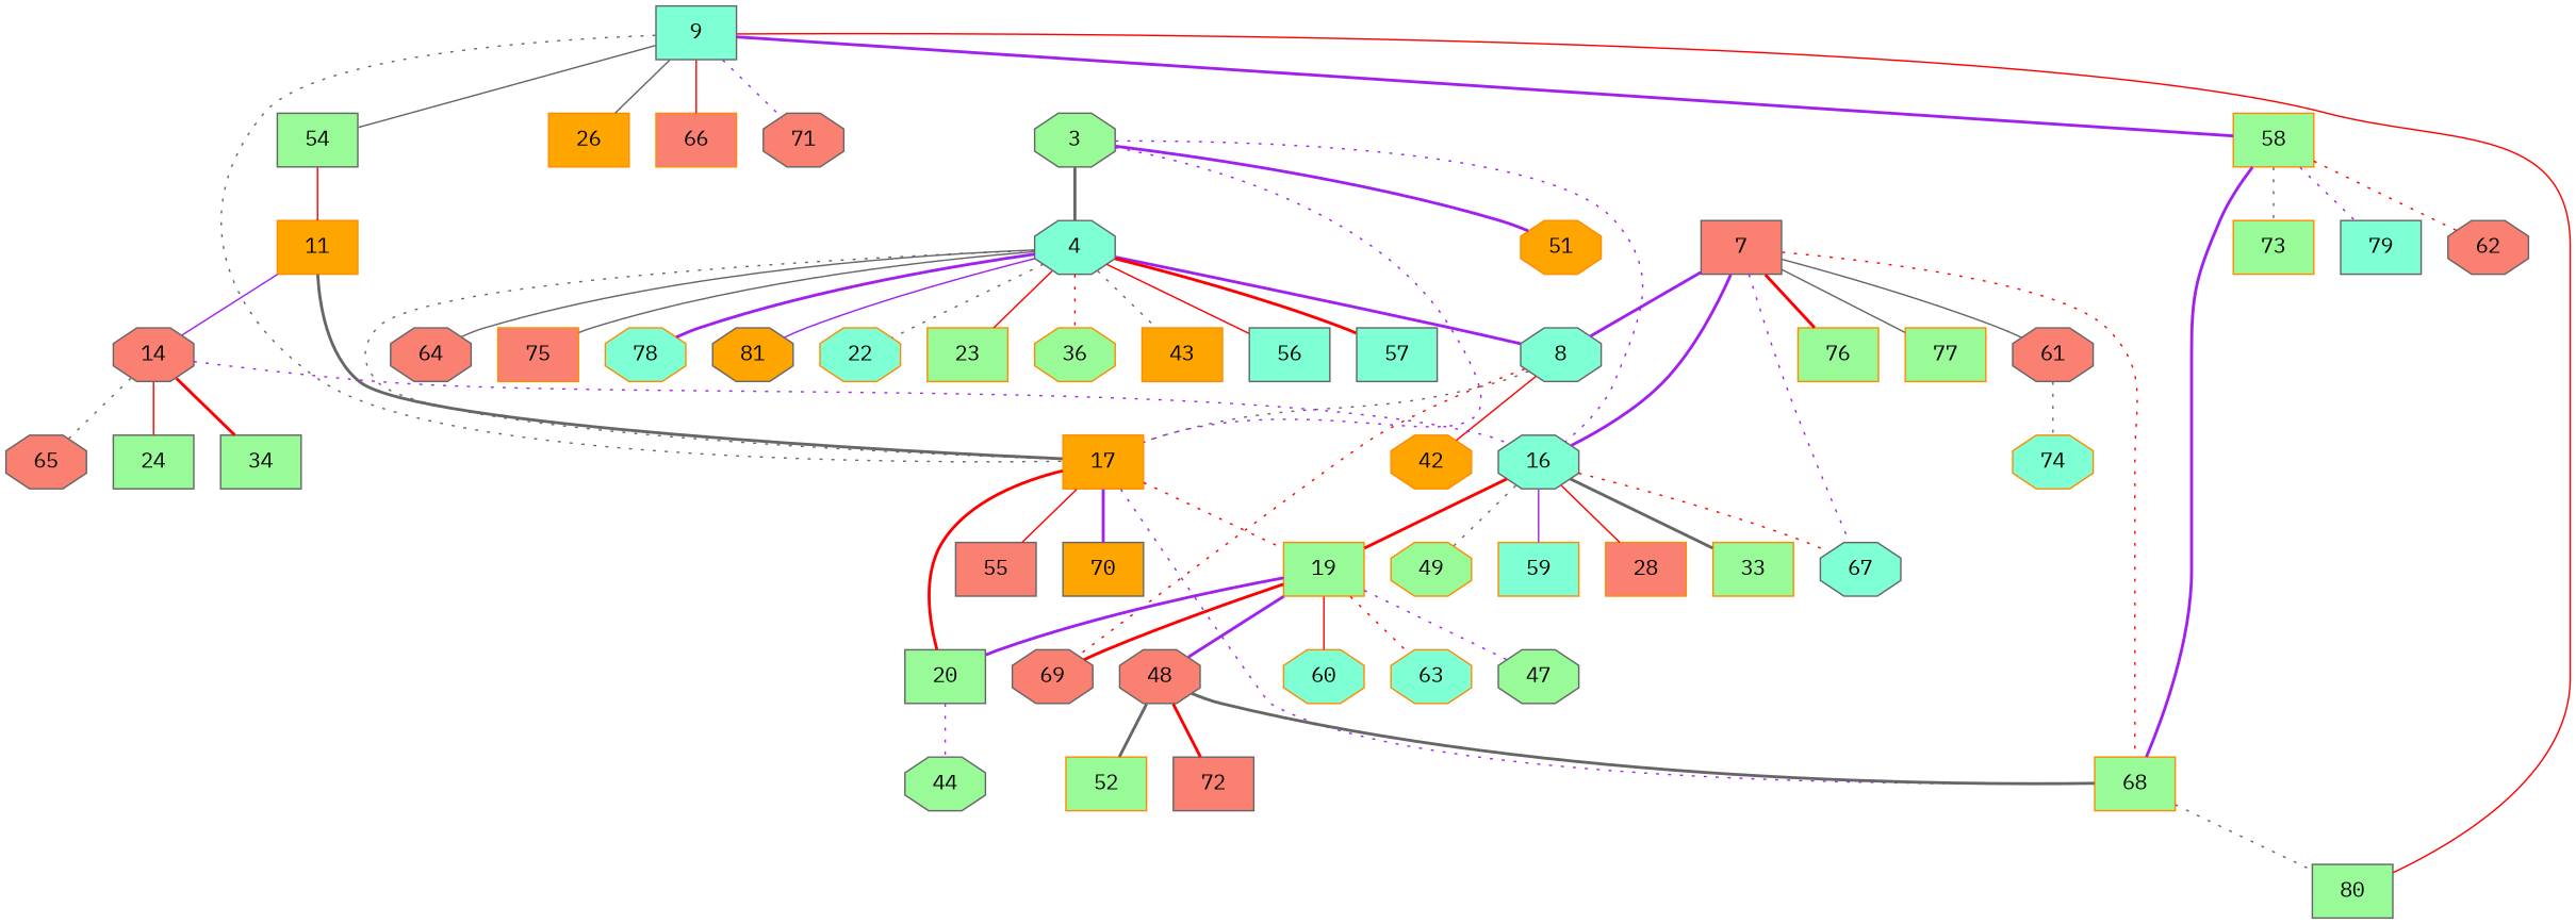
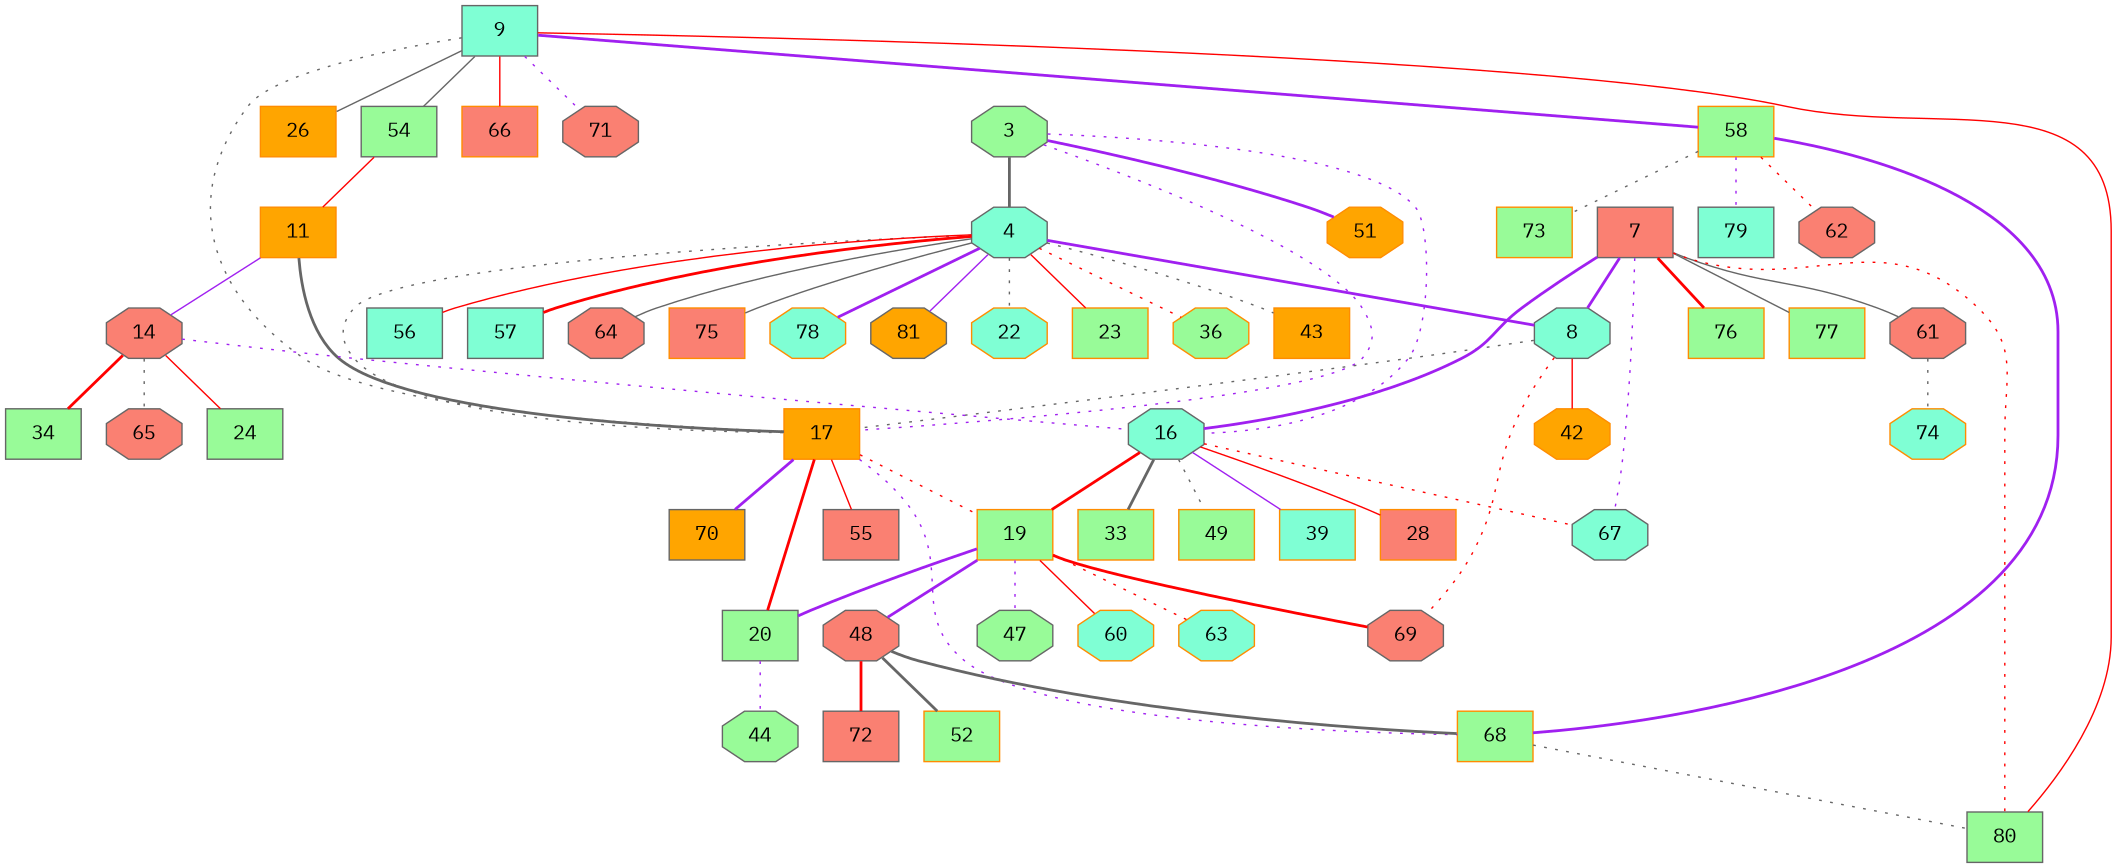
  graph {
    fontname="IBM Plex Mono"
    node [color=gray40 fillcolor=palegreen fontname="IBM Plex Mono" shape=box style=filled]
    edge [color=red fontname="IBM Plex Mono" style=dotted]
    3 [shape=octagon super="+1"]
    4 [fillcolor=aquamarine shape=octagon super="+2"]
    16 [fillcolor=aquamarine shape=octagon super="+15"]
    17 [color=darkorange fillcolor=orange super="+12"]
    51 [color=darkorange fillcolor=orange shape=octagon]
    8 [fillcolor=aquamarine shape=octagon super="+6"]
    22 [color=darkorange fillcolor=aquamarine shape=octagon]
    23 [color=darkorange]
    36 [color=darkorange shape=octagon]
    43 [color=darkorange fillcolor=orange]
    56 [fillcolor=aquamarine]
    57 [fillcolor=aquamarine]
    64 [fillcolor=salmon shape=octagon]
    75 [color=darkorange fillcolor=salmon]
    78 [color=darkorange fillcolor=aquamarine shape=octagon]
    81 [fillcolor=orange shape=octagon]
    67 [fillcolor=aquamarine shape=octagon super="+31+37+38+46+50"]
    19 [color=darkorange super="+18"]
    28 [color=darkorange fillcolor=salmon]
    33 [color=darkorange]
-   49 [color=darkorange shape=octagon super="+21"]
-   59 [color=darkorange fillcolor=aquamarine]
+   49 [color=darkorange super="+21"]
+   59 [color=darkorange fillcolor=aquamarine label=39]
    68 [color=darkorange super="+35"]
    20
    55 [fillcolor=salmon]
    70 [fillcolor=orange]
    42 [color=darkorange fillcolor=orange shape=octagon]
    69 [fillcolor=salmon shape=octagon super="+30"]
    7 [fillcolor=salmon super="+5"]
    61 [fillcolor=salmon shape=octagon]
    76 [color=darkorange]
    77 [color=darkorange]
    74 [color=darkorange fillcolor=aquamarine shape=octagon]
    80 [super="+29+53"]
    11 [color=darkorange fillcolor=orange super="+10"]
    14 [fillcolor=salmon shape=octagon super="+13"]
    9 [fillcolor=aquamarine]
    26 [color=darkorange fillcolor=orange]
    54
    58 [color=darkorange super="+39"]
    66 [color=darkorange fillcolor=salmon super="+45"]
    71 [fillcolor=salmon shape=octagon]
    62 [fillcolor=salmon shape=octagon]
    73 [color=darkorange]
    79 [fillcolor=aquamarine]
    24
    34
    65 [fillcolor=salmon shape=octagon super="+40+41"]
    47 [shape=octagon]
    48 [fillcolor=salmon shape=octagon]
    60 [color=darkorange fillcolor=aquamarine shape=octagon]
    63 [color=darkorange fillcolor=aquamarine shape=octagon]
    44 [shape=octagon]
    52 [color=darkorange]
    72 [fillcolor=salmon]
    3 -- 4 [color=gray40 style=bold weight=4]
    3 -- 16 [color=purple]
    3 -- 17 [color=purple]
    3 -- 51 [color=purple style=bold]
    4 -- 17 [color=gray40]
    4 -- 8 [color=purple style=bold]
    4 -- 22 [color=gray40]
    4 -- 23 [style=solid]
    4 -- 36
    4 -- 43 [color=gray40]
    4 -- 56 [style=solid]
    4 -- 57 [style=bold]
    4 -- 64 [color=gray40 style=solid]
    4 -- 75 [color=gray40 style=solid]
    4 -- 78 [color=purple style=bold]
    4 -- 81 [color=purple style=solid]
    16 -- 67
    16 -- 19 [style=bold]
    16 -- 28 [style=solid]
    16 -- 33 [color=gray40 style=bold]
    16 -- 49 [color=gray40]
    16 -- 59 [color=purple style=solid]
    17 -- 19 [weight=2]
    17 -- 68 [color=purple]
    17 -- 20 [style=bold]
    17 -- 55 [style=solid]
    17 -- 70 [color=purple style=bold weight=2]
    8 -- 17 [color=gray40 weight=2]
    8 -- 42 [style=solid]
    8 -- 69
    19 -- 20 [color=purple style=bold weight=2]
    19 -- 69 [style=bold]
    19 -- 47 [color=purple]
    19 -- 48 [color=purple style=bold]
    19 -- 60 [style=solid]
    19 -- 63
    68 -- 80 [color=gray40]
    20 -- 44 [color=purple]
    7 -- 16 [color=purple style=bold]
    7 -- 8 [color=purple style=bold weight=4]
    7 -- 67 [color=purple]
-   7 -- 68
+   7 -- 80
    7 -- 61 [color=gray40 style=solid]
    7 -- 76 [style=bold]
    7 -- 77 [color=gray40 style=solid]
    61 -- 74 [color=gray40]
    11 -- 17 [color=gray40 style=bold weight=2]
    11 -- 14 [color=purple style=solid]
    14 -- 16 [color=purple weight=4]
    14 -- 24 [style=solid]
    14 -- 34 [style=bold]
    14 -- 65 [color=gray40]
    9 -- 17 [color=gray40]
    9 -- 80 [style=solid]
    9 -- 26 [color=gray40 style=solid]
    9 -- 54 [color=gray40 style=solid]
    9 -- 58 [color=purple style=bold]
    9 -- 66 [style=solid]
    9 -- 71 [color=purple]
    54 -- 11 [style=solid weight=2]
    58 -- 68 [color=purple style=bold]
    58 -- 62
    58 -- 73 [color=gray40]
    58 -- 79 [color=purple]
    48 -- 68 [color=gray40 style=bold]
    48 -- 52 [color=gray40 style=bold]
    48 -- 72 [style=bold]
  }
